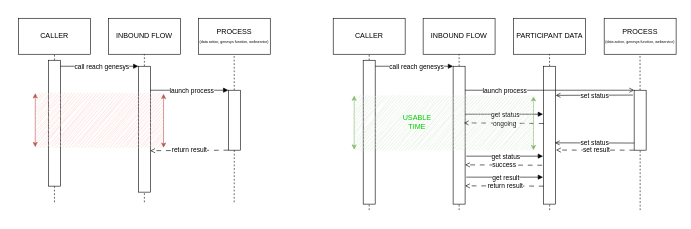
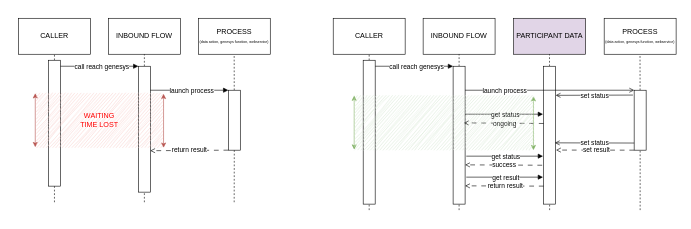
  <mxCell id="0" />
  <mxCell id="1" parent="0" />
  <mxCell id="2" value="" style="rounded=0;whiteSpace=wrap;html=1;strokeColor=none;" vertex="1" parent="1"><mxGeometry x="545" y="20" width="585" height="340" as="geometry" /></mxCell>
  <mxCell id="3" value="" style="rounded=0;whiteSpace=wrap;html=1;strokeColor=none;" vertex="1" parent="1"><mxGeometry x="20" y="20" width="440" height="330" as="geometry" /></mxCell>
  <mxCell id="4" value="INBOUND FLOW" style="rounded=0;whiteSpace=wrap;html=1;" vertex="1" parent="1"><mxGeometry x="180" y="30" width="120" height="60" as="geometry" /></mxCell>
  <mxCell id="5" value="PROCESS&lt;br&gt;&lt;font style=&quot;font-size: 6px;&quot;&gt;(data action, genesys function, webservice)&lt;/font&gt;" style="rounded=0;whiteSpace=wrap;html=1;" vertex="1" parent="1"><mxGeometry x="330" y="30" width="120" height="60" as="geometry" /></mxCell>
  <mxCell id="6" value="" style="endArrow=none;dashed=1;html=1;rounded=0;entryX=0.5;entryY=1;entryDx=0;entryDy=0;" edge="1" parent="1" source="12" target="4"><mxGeometry width="50" height="50" relative="1" as="geometry"><mxPoint x="240" y="336.867" as="sourcePoint" /><mxPoint x="390" y="110" as="targetPoint" /></mxGeometry></mxCell>
  <mxCell id="7" value="" style="endArrow=none;dashed=1;html=1;rounded=0;entryX=0.5;entryY=1;entryDx=0;entryDy=0;" edge="1" parent="1" source="17"><mxGeometry width="50" height="50" relative="1" as="geometry"><mxPoint x="389.8" y="336.867" as="sourcePoint" /><mxPoint x="389.8" y="90" as="targetPoint" /></mxGeometry></mxCell>
  <mxCell id="8" value="CALLER" style="rounded=0;whiteSpace=wrap;html=1;" vertex="1" parent="1"><mxGeometry x="30" y="30" width="120" height="60" as="geometry" /></mxCell>
  <mxCell id="9" value="" style="endArrow=none;dashed=1;html=1;rounded=0;entryX=0.5;entryY=1;entryDx=0;entryDy=0;" edge="1" parent="1" target="8" source="11"><mxGeometry width="50" height="50" relative="1" as="geometry"><mxPoint x="90" y="336.867" as="sourcePoint" /><mxPoint x="240" y="110" as="targetPoint" /></mxGeometry></mxCell>
  <mxCell id="10" value="" style="endArrow=none;dashed=1;html=1;rounded=0;entryX=0.5;entryY=1;entryDx=0;entryDy=0;" edge="1" parent="1" target="11"><mxGeometry width="50" height="50" relative="1" as="geometry"><mxPoint x="90" y="336.867" as="sourcePoint" /><mxPoint x="90" y="90" as="targetPoint" /></mxGeometry></mxCell>
  <mxCell id="11" value="" style="rounded=0;whiteSpace=wrap;html=1;" vertex="1" parent="1"><mxGeometry x="80" y="100" width="20" height="210" as="geometry" /></mxCell>
  <mxCell id="12" value="" style="rounded=0;whiteSpace=wrap;html=1;" vertex="1" parent="1"><mxGeometry x="230" y="110" width="20" height="210" as="geometry" /></mxCell>
  <mxCell id="13" value="" style="endArrow=block;html=1;rounded=0;entryX=0;entryY=0;entryDx=0;entryDy=0;endFill=1;" edge="1" parent="1" target="12"><mxGeometry width="50" height="50" relative="1" as="geometry"><mxPoint x="100" y="110" as="sourcePoint" /><mxPoint x="210" y="110" as="targetPoint" /></mxGeometry></mxCell>
  <mxCell id="14" value="call reach genesys" style="edgeLabel;html=1;align=center;verticalAlign=middle;resizable=0;points=[];" vertex="1" connectable="0" parent="13"><mxGeometry x="-0.17" y="2" relative="1" as="geometry"><mxPoint x="14" y="2" as="offset" /></mxGeometry></mxCell>
  <mxCell id="15" value="" style="endArrow=none;dashed=1;html=1;rounded=0;entryX=0.5;entryY=1;entryDx=0;entryDy=0;" edge="1" parent="1" target="12"><mxGeometry width="50" height="50" relative="1" as="geometry"><mxPoint x="240" y="336.867" as="sourcePoint" /><mxPoint x="240" y="90" as="targetPoint" /></mxGeometry></mxCell>
  <mxCell id="16" value="" style="endArrow=none;dashed=1;html=1;rounded=0;entryX=0.5;entryY=1;entryDx=0;entryDy=0;" edge="1" parent="1" target="17"><mxGeometry width="50" height="50" relative="1" as="geometry"><mxPoint x="389.8" y="336.867" as="sourcePoint" /><mxPoint x="389.8" y="90" as="targetPoint" /></mxGeometry></mxCell>
  <mxCell id="17" value="" style="rounded=0;whiteSpace=wrap;html=1;" vertex="1" parent="1"><mxGeometry x="380" y="150" width="20" height="100" as="geometry" /></mxCell>
  <mxCell id="18" value="" style="endArrow=block;html=1;rounded=0;endFill=1;" edge="1" parent="1"><mxGeometry width="50" height="50" relative="1" as="geometry"><mxPoint x="250" y="150" as="sourcePoint" /><mxPoint x="380" y="150" as="targetPoint" /></mxGeometry></mxCell>
  <mxCell id="19" value="launch process" style="edgeLabel;html=1;align=center;verticalAlign=middle;resizable=0;points=[];" vertex="1" connectable="0" parent="18"><mxGeometry x="-0.17" y="2" relative="1" as="geometry"><mxPoint x="14" y="2" as="offset" /></mxGeometry></mxCell>
  <mxCell id="20" value="" style="endArrow=open;html=1;rounded=0;exitX=0;exitY=1;exitDx=0;exitDy=0;entryX=0.989;entryY=0.671;entryDx=0;entryDy=0;entryPerimeter=0;dashed=1;dashPattern=8 8;endFill=0;" edge="1" parent="1" source="17" target="12"><mxGeometry width="50" height="50" relative="1" as="geometry"><mxPoint x="250" y="210" as="sourcePoint" /><mxPoint x="250" y="200" as="targetPoint" /></mxGeometry></mxCell>
  <mxCell id="21" value="return result" style="edgeLabel;html=1;align=center;verticalAlign=middle;resizable=0;points=[];" vertex="1" connectable="0" parent="20"><mxGeometry x="-0.006" y="-1" relative="1" as="geometry"><mxPoint as="offset" /></mxGeometry></mxCell>
  <mxCell id="22" value="" style="endArrow=classic;startArrow=classic;html=1;rounded=0;fillColor=#f8cecc;strokeColor=#b85450;" edge="1" parent="1"><mxGeometry width="50" height="50" relative="1" as="geometry"><mxPoint x="272" y="246" as="sourcePoint" /><mxPoint x="272" y="156" as="targetPoint" /></mxGeometry></mxCell>
  <mxCell id="23" value="" style="endArrow=classic;startArrow=classic;html=1;rounded=0;fillColor=#f8cecc;strokeColor=#b85450;" edge="1" parent="1"><mxGeometry width="50" height="50" relative="1" as="geometry"><mxPoint x="58" y="245" as="sourcePoint" /><mxPoint x="58" y="155" as="targetPoint" /></mxGeometry></mxCell>
  <mxCell id="24" value="" style="rounded=0;whiteSpace=wrap;html=1;fillColor=#f8cecc;strokeColor=none;gradientColor=none;glass=0;shadow=0;sketch=1;curveFitting=1;jiggle=2;" vertex="1" parent="1"><mxGeometry x="60" y="155" width="210" height="90" as="geometry" /></mxCell>
+ <mxCell id="25" value="WAITING TIME LOST" style="text;html=1;align=center;verticalAlign=middle;whiteSpace=wrap;rounded=0;fillColor=none;fontColor=#FF0000;strokeColor=none;" vertex="1" parent="1"><mxGeometry y="185" width="70" height="30" as="geometry" x="130" /></mxCell>
  <mxCell id="26" value="INBOUND FLOW" style="rounded=0;whiteSpace=wrap;html=1;" vertex="1" parent="1"><mxGeometry x="705" y="30" width="120" height="60" as="geometry" /></mxCell>
  <mxCell id="27" value="PROCESS&lt;br&gt;&lt;font style=&quot;font-size: 6px;&quot;&gt;(data action, genesys function, webservice)&lt;/font&gt;" style="rounded=0;whiteSpace=wrap;html=1;" vertex="1" parent="1"><mxGeometry x="1007" y="30" width="120" height="60" as="geometry" /></mxCell>
  <mxCell id="28" value="" style="endArrow=none;dashed=1;html=1;rounded=0;entryX=0.5;entryY=1;entryDx=0;entryDy=0;" edge="1" parent="1" source="34" target="26"><mxGeometry width="50" height="50" relative="1" as="geometry"><mxPoint x="765" y="336.867" as="sourcePoint" /><mxPoint x="915" y="110" as="targetPoint" /></mxGeometry></mxCell>
  <mxCell id="29" value="" style="endArrow=none;dashed=1;html=1;rounded=0;entryX=0.5;entryY=1;entryDx=0;entryDy=0;" edge="1" parent="1" source="39"><mxGeometry width="50" height="50" relative="1" as="geometry"><mxPoint x="1066.8" y="336.867" as="sourcePoint" /><mxPoint x="1066.8" y="90" as="targetPoint" /></mxGeometry></mxCell>
  <mxCell id="30" value="CALLER" style="rounded=0;whiteSpace=wrap;html=1;" vertex="1" parent="1"><mxGeometry x="555" y="30" width="120" height="60" as="geometry" /></mxCell>
  <mxCell id="31" value="" style="endArrow=none;dashed=1;html=1;rounded=0;entryX=0.5;entryY=1;entryDx=0;entryDy=0;" edge="1" parent="1" source="33" target="30"><mxGeometry width="50" height="50" relative="1" as="geometry"><mxPoint x="615" y="336.867" as="sourcePoint" /><mxPoint x="765" y="110" as="targetPoint" /></mxGeometry></mxCell>
  <mxCell id="32" value="" style="endArrow=none;dashed=1;html=1;rounded=0;entryX=0.5;entryY=1;entryDx=0;entryDy=0;" edge="1" parent="1" target="33"><mxGeometry width="50" height="50" relative="1" as="geometry"><mxPoint x="615" y="350" as="sourcePoint" /><mxPoint x="615" y="90" as="targetPoint" /></mxGeometry></mxCell>
  <mxCell id="33" value="" style="rounded=0;whiteSpace=wrap;html=1;" vertex="1" parent="1"><mxGeometry x="605" y="100" width="20" height="240" as="geometry" /></mxCell>
  <mxCell id="34" value="" style="rounded=0;whiteSpace=wrap;html=1;" vertex="1" parent="1"><mxGeometry x="755" y="110" width="20" height="230" as="geometry" /></mxCell>
  <mxCell id="35" value="" style="endArrow=block;html=1;rounded=0;entryX=0;entryY=0;entryDx=0;entryDy=0;endFill=1;" edge="1" parent="1" target="34"><mxGeometry width="50" height="50" relative="1" as="geometry"><mxPoint x="625" y="110" as="sourcePoint" /><mxPoint x="735" y="110" as="targetPoint" /></mxGeometry></mxCell>
  <mxCell id="36" value="call reach genesys" style="edgeLabel;html=1;align=center;verticalAlign=middle;resizable=0;points=[];" vertex="1" connectable="0" parent="35"><mxGeometry x="-0.17" y="2" relative="1" as="geometry"><mxPoint x="14" y="2" as="offset" /></mxGeometry></mxCell>
  <mxCell id="37" value="" style="endArrow=none;dashed=1;html=1;rounded=0;entryX=0.5;entryY=1;entryDx=0;entryDy=0;" edge="1" parent="1" target="34"><mxGeometry width="50" height="50" relative="1" as="geometry"><mxPoint x="765" y="350" as="sourcePoint" /><mxPoint x="765" y="90" as="targetPoint" /></mxGeometry></mxCell>
  <mxCell id="38" value="" style="endArrow=none;dashed=1;html=1;rounded=0;entryX=0.5;entryY=1;entryDx=0;entryDy=0;" edge="1" parent="1" target="39"><mxGeometry width="50" height="50" relative="1" as="geometry"><mxPoint x="1067" y="350" as="sourcePoint" /><mxPoint x="1066.8" y="90" as="targetPoint" /></mxGeometry></mxCell>
  <mxCell id="39" value="" style="rounded=0;whiteSpace=wrap;html=1;" vertex="1" parent="1"><mxGeometry x="1057" y="150" width="20" height="100" as="geometry" /></mxCell>
  <mxCell id="40" value="" style="endArrow=open;html=1;rounded=0;exitX=0;exitY=1;exitDx=0;exitDy=0;dashed=1;dashPattern=8 8;endFill=0;entryX=1.036;entryY=0.608;entryDx=0;entryDy=0;entryPerimeter=0;" edge="1" parent="1" source="39" target="45"><mxGeometry width="50" height="50" relative="1" as="geometry"><mxPoint x="775" y="210" as="sourcePoint" /><mxPoint x="920" y="251" as="targetPoint" /></mxGeometry></mxCell>
  <mxCell id="41" value="set result" style="edgeLabel;html=1;align=center;verticalAlign=middle;resizable=0;points=[];" vertex="1" connectable="0" parent="40"><mxGeometry x="-0.006" y="-1" relative="1" as="geometry"><mxPoint x="1" y="1" as="offset" /></mxGeometry></mxCell>
- <mxCell id="42" value="PARTICIPANT DATA" style="rounded=0;whiteSpace=wrap;html=1;" vertex="1" parent="1"><mxGeometry x="856" y="30" width="120" height="60" as="geometry" /></mxCell>
+ <mxCell id="42" value="PARTICIPANT DATA" style="rounded=0;whiteSpace=wrap;html=1;fillColor=#e1d5e7;" vertex="1" parent="1"><mxGeometry x="856" y="30" width="120" height="60" as="geometry" /></mxCell>
  <mxCell id="43" value="" style="endArrow=none;dashed=1;html=1;rounded=0;entryX=0.5;entryY=1;entryDx=0;entryDy=0;" edge="1" parent="1" source="45"><mxGeometry width="50" height="50" relative="1" as="geometry"><mxPoint x="916" y="330" as="sourcePoint" /><mxPoint x="915.8" y="90" as="targetPoint" /></mxGeometry></mxCell>
  <mxCell id="44" value="" style="endArrow=none;dashed=1;html=1;rounded=0;entryX=0.5;entryY=1;entryDx=0;entryDy=0;" edge="1" parent="1" target="45"><mxGeometry width="50" height="50" relative="1" as="geometry"><mxPoint x="916" y="350" as="sourcePoint" /><mxPoint x="915.8" y="90" as="targetPoint" /></mxGeometry></mxCell>
  <mxCell id="45" value="" style="rounded=0;whiteSpace=wrap;html=1;" vertex="1" parent="1"><mxGeometry x="906" y="110" width="20" height="230" as="geometry" /></mxCell>
  <mxCell id="46" value="" style="endArrow=open;html=1;rounded=0;endFill=0;entryX=0;entryY=0;entryDx=0;entryDy=0;" edge="1" parent="1" target="39"><mxGeometry width="50" height="50" relative="1" as="geometry"><mxPoint x="775" y="150" as="sourcePoint" /><mxPoint x="905" y="150" as="targetPoint" /></mxGeometry></mxCell>
  <mxCell id="47" value="launch process" style="edgeLabel;html=1;align=center;verticalAlign=middle;resizable=0;points=[];" vertex="1" connectable="0" parent="46"><mxGeometry x="-0.17" y="2" relative="1" as="geometry"><mxPoint x="-52" y="2" as="offset" /></mxGeometry></mxCell>
  <mxCell id="48" value="" style="endArrow=open;html=1;rounded=0;endFill=0;entryX=1.005;entryY=0.211;entryDx=0;entryDy=0;exitX=-0.101;exitY=0.051;exitDx=0;exitDy=0;exitPerimeter=0;entryPerimeter=0;" edge="1" parent="1" target="45"><mxGeometry width="50" height="50" relative="1" as="geometry"><mxPoint x="1054.98" y="158.1" as="sourcePoint" /><mxPoint x="925.6" y="157.1" as="targetPoint" /></mxGeometry></mxCell>
  <mxCell id="49" value="set status" style="edgeLabel;html=1;align=center;verticalAlign=middle;resizable=0;points=[];" vertex="1" connectable="0" parent="48"><mxGeometry x="-0.17" y="2" relative="1" as="geometry"><mxPoint x="-11" y="-1" as="offset" /></mxGeometry></mxCell>
  <mxCell id="50" value="" style="endArrow=open;html=1;rounded=0;endFill=0;entryX=0.937;entryY=0.618;entryDx=0;entryDy=0;exitX=-0.101;exitY=0.051;exitDx=0;exitDy=0;exitPerimeter=0;entryPerimeter=0;" edge="1" parent="1"><mxGeometry width="50" height="50" relative="1" as="geometry"><mxPoint x="1057" y="238.1" as="sourcePoint" /><mxPoint x="924.74" y="237.78" as="targetPoint" /></mxGeometry></mxCell>
  <mxCell id="51" value="set status" style="edgeLabel;html=1;align=center;verticalAlign=middle;resizable=0;points=[];" vertex="1" connectable="0" parent="50"><mxGeometry x="-0.17" y="2" relative="1" as="geometry"><mxPoint x="-11" y="-2" as="offset" /></mxGeometry></mxCell>
  <mxCell id="52" value="" style="endArrow=block;html=1;rounded=0;endFill=1;" edge="1" parent="1"><mxGeometry width="50" height="50" relative="1" as="geometry"><mxPoint x="775" y="190" as="sourcePoint" /><mxPoint x="905" y="190" as="targetPoint" /></mxGeometry></mxCell>
  <mxCell id="53" value="get status" style="edgeLabel;html=1;align=center;verticalAlign=middle;resizable=0;points=[];" vertex="1" connectable="0" parent="52"><mxGeometry x="-0.17" y="2" relative="1" as="geometry"><mxPoint x="12" y="2" as="offset" /></mxGeometry></mxCell>
  <mxCell id="54" value="" style="endArrow=open;html=1;rounded=0;exitX=0;exitY=1;exitDx=0;exitDy=0;dashed=1;dashPattern=8 8;endFill=0;entryX=0.906;entryY=0.661;entryDx=0;entryDy=0;entryPerimeter=0;" edge="1" parent="1"><mxGeometry width="50" height="50" relative="1" as="geometry"><mxPoint x="906" y="205.5" as="sourcePoint" /><mxPoint x="773" y="204.5" as="targetPoint" /></mxGeometry></mxCell>
  <mxCell id="55" value="ongoing" style="edgeLabel;html=1;align=center;verticalAlign=middle;resizable=0;points=[];" vertex="1" connectable="0" parent="54"><mxGeometry x="-0.19" relative="1" as="geometry"><mxPoint x="-12" as="offset" /></mxGeometry></mxCell>
  <mxCell id="56" value="" style="endArrow=block;html=1;rounded=0;endFill=1;entryX=-0.143;entryY=0.383;entryDx=0;entryDy=0;entryPerimeter=0;" edge="1" parent="1"><mxGeometry width="50" height="50" relative="1" as="geometry"><mxPoint x="777" y="260" as="sourcePoint" /><mxPoint x="905" y="260" as="targetPoint" /></mxGeometry></mxCell>
  <mxCell id="57" value="get status" style="edgeLabel;html=1;align=center;verticalAlign=middle;resizable=0;points=[];" vertex="1" connectable="0" parent="56"><mxGeometry x="-0.17" y="2" relative="1" as="geometry"><mxPoint x="12" y="2" as="offset" /></mxGeometry></mxCell>
  <mxCell id="58" value="" style="endArrow=open;html=1;rounded=0;exitX=-0.122;exitY=0.718;exitDx=0;exitDy=0;dashed=1;dashPattern=8 8;endFill=0;entryX=0.906;entryY=0.661;entryDx=0;entryDy=0;entryPerimeter=0;exitPerimeter=0;" edge="1" parent="1" source="45"><mxGeometry width="50" height="50" relative="1" as="geometry"><mxPoint x="908" y="275.5" as="sourcePoint" /><mxPoint x="775" y="274.5" as="targetPoint" /></mxGeometry></mxCell>
  <mxCell id="59" value="success" style="edgeLabel;html=1;align=center;verticalAlign=middle;resizable=0;points=[];" vertex="1" connectable="0" parent="58"><mxGeometry x="-0.19" relative="1" as="geometry"><mxPoint x="-12" as="offset" /></mxGeometry></mxCell>
  <mxCell id="60" value="" style="endArrow=block;html=1;rounded=0;endFill=1;entryX=-0.143;entryY=0.383;entryDx=0;entryDy=0;entryPerimeter=0;" edge="1" parent="1"><mxGeometry width="50" height="50" relative="1" as="geometry"><mxPoint x="777" y="295" as="sourcePoint" /><mxPoint x="905" y="295" as="targetPoint" /></mxGeometry></mxCell>
  <mxCell id="61" value="get result" style="edgeLabel;html=1;align=center;verticalAlign=middle;resizable=0;points=[];" vertex="1" connectable="0" parent="60"><mxGeometry x="-0.17" y="2" relative="1" as="geometry"><mxPoint x="12" y="2" as="offset" /></mxGeometry></mxCell>
  <mxCell id="62" value="" style="endArrow=open;html=1;rounded=0;exitX=-0.012;exitY=0.785;exitDx=0;exitDy=0;dashed=1;dashPattern=8 8;endFill=0;entryX=0.906;entryY=0.661;entryDx=0;entryDy=0;entryPerimeter=0;exitPerimeter=0;" edge="1" parent="1"><mxGeometry width="50" height="50" relative="1" as="geometry"><mxPoint x="906" y="310" as="sourcePoint" /><mxPoint x="775" y="309.5" as="targetPoint" /></mxGeometry></mxCell>
  <mxCell id="63" value="return result" style="edgeLabel;html=1;align=center;verticalAlign=middle;resizable=0;points=[];" vertex="1" connectable="0" parent="62"><mxGeometry x="-0.19" relative="1" as="geometry"><mxPoint x="-12" as="offset" /></mxGeometry></mxCell>
  <mxCell id="64" value="" style="endArrow=classic;startArrow=classic;html=1;rounded=0;fillColor=#d5e8d4;strokeColor=#82b366;" edge="1" parent="1"><mxGeometry width="50" height="50" relative="1" as="geometry"><mxPoint x="889" y="250" as="sourcePoint" /><mxPoint x="889" y="160" as="targetPoint" /></mxGeometry></mxCell>
  <mxCell id="65" value="" style="endArrow=classic;startArrow=classic;html=1;rounded=0;fillColor=#d5e8d4;strokeColor=#82b366;" edge="1" parent="1"><mxGeometry width="50" height="50" relative="1" as="geometry"><mxPoint x="590" y="249" as="sourcePoint" /><mxPoint x="590" y="159" as="targetPoint" /></mxGeometry></mxCell>
  <mxCell id="66" value="" style="rounded=0;whiteSpace=wrap;html=1;fillColor=#d5e8d4;strokeColor=none;glass=0;shadow=0;sketch=1;curveFitting=1;jiggle=2;" vertex="1" parent="1"><mxGeometry x="590" y="159" width="297" height="90" as="geometry" /></mxCell>
- <mxCell id="67" value="USABLE TIME" style="text;html=1;align=center;verticalAlign=middle;whiteSpace=wrap;rounded=0;fillColor=none;strokeColor=none;fontColor=#00CC00;" vertex="1" parent="1"><mxGeometry x="660" y="189" width="70" height="30" as="geometry" /></mxCell>
